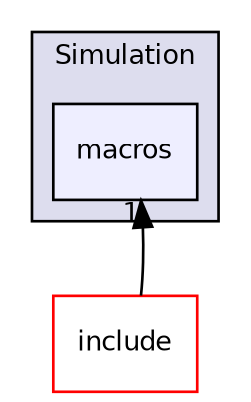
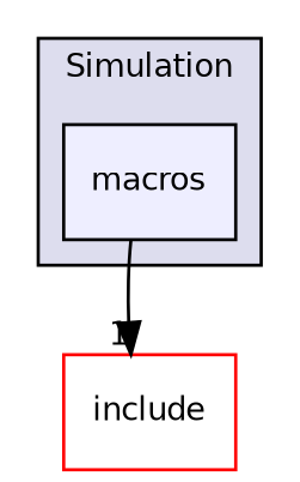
  digraph {
    compound=true
    node [fontname=Helvetica fontsize=10 shape=box]
    n1 [fillcolor="#eeeeff" label=macros pencolor=black style=filled]
    n2 [color=red label=include]
    subgraph cluster_1 {
      bgcolor="#ddddee"
      fontname=Helvetica
      fontsize=10
      label=Simulation
      pencolor=black
      n1
    }
-   n2 -> n1 [headlabel=1 labeldistance=1.5 labelfontname=Helvetica labelfontsize=10]
+   n1 -> n2 [headlabel=1 labeldistance=1.5 labelfontname=Helvetica labelfontsize=10]
  }
